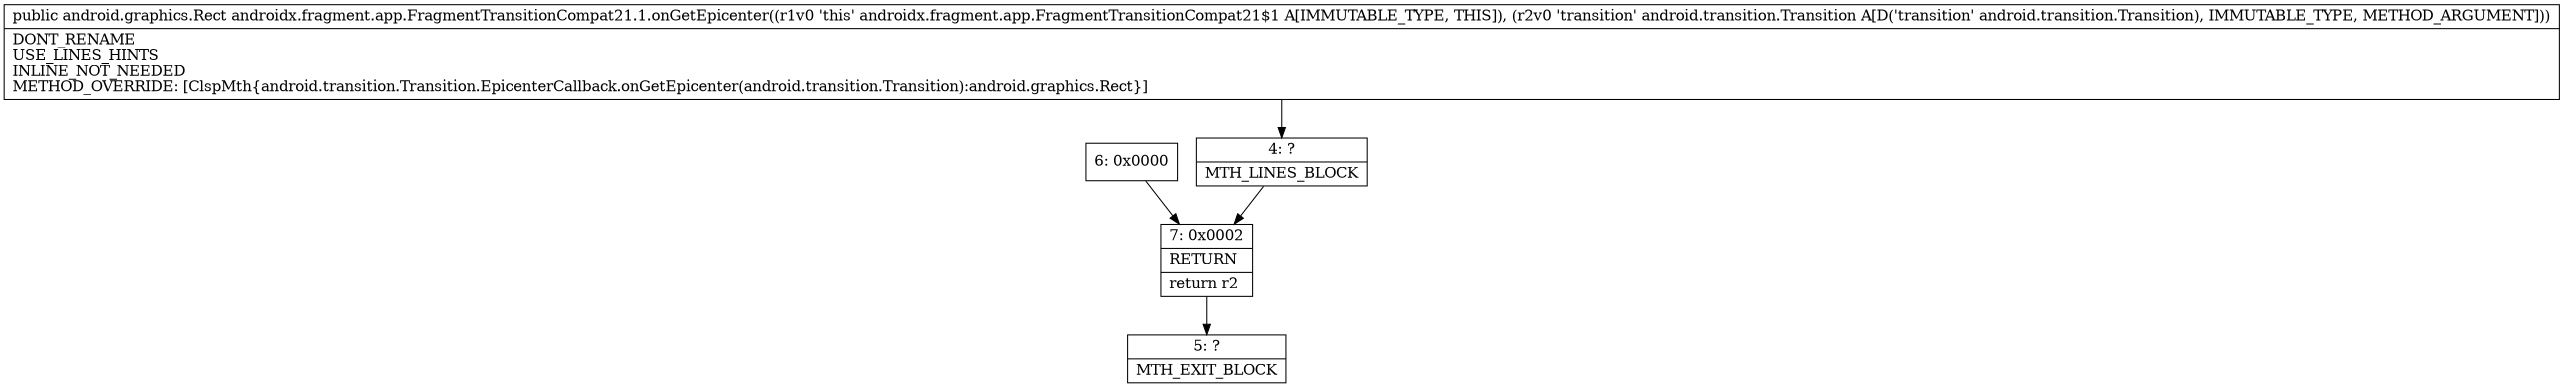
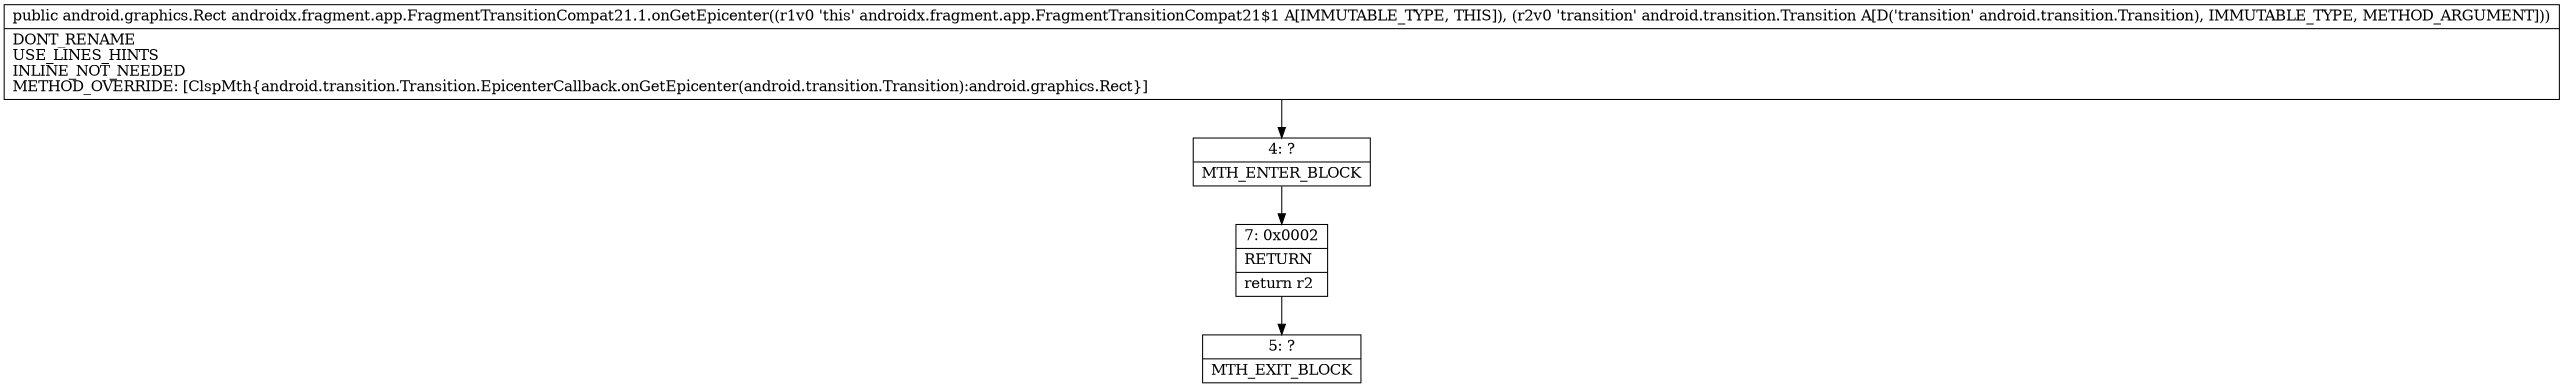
  digraph {
    node [shape=record]
-   n1 [label="{4\:\ ?|MTH_LINES_BLOCK\l}"]
+   n1 [label="{4\:\ ?|MTH_ENTER_BLOCK\l}"]
    n2 [label="{7\:\ 0x0002|RETURN\l|return r2\l}"]
-   n3 [label="{6\:\ 0x0000}"]
    n4 [label="{5\:\ ?|MTH_EXIT_BLOCK\l}"]
    n5 [label="{public android.graphics.Rect androidx.fragment.app.FragmentTransitionCompat21.1.onGetEpicenter((r1v0 'this' androidx.fragment.app.FragmentTransitionCompat21$1 A[IMMUTABLE_TYPE, THIS]), (r2v0 'transition' android.transition.Transition A[D('transition' android.transition.Transition), IMMUTABLE_TYPE, METHOD_ARGUMENT]))  | DONT_RENAME\lUSE_LINES_HINTS\lINLINE_NOT_NEEDED\lMETHOD_OVERRIDE: [ClspMth\{android.transition.Transition.EpicenterCallback.onGetEpicenter(android.transition.Transition):android.graphics.Rect\}]\l}"]
    n1 -> n2
    n2 -> n4
-   n3 -> n2
    n5 -> n1
  }
